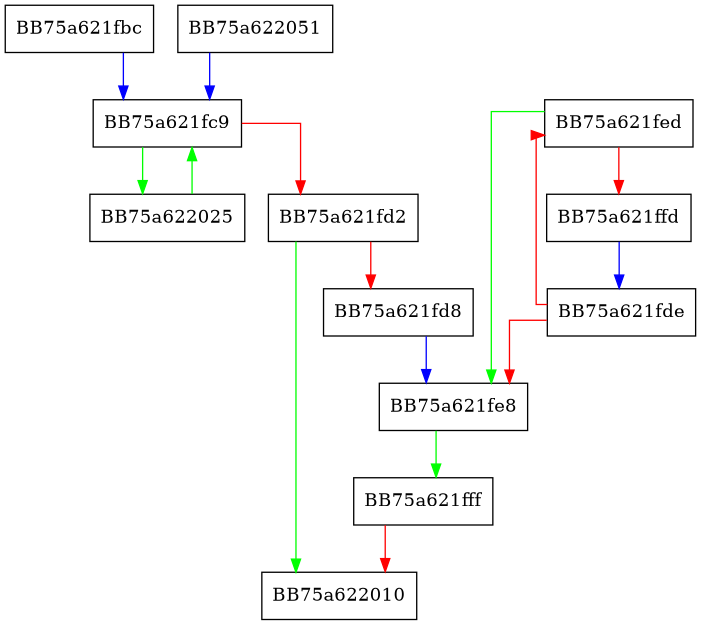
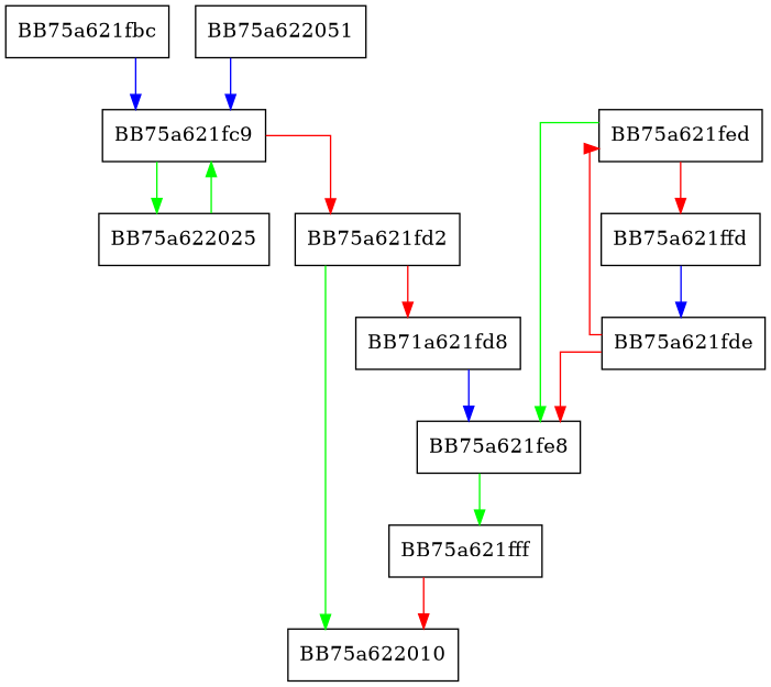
  digraph {
    splines=ortho
    node [shape=box]
    edge [color=red]
    BB75a621fbc
    BB75a621fc9
    BB75a622025
    BB75a621fd2
    BB75a622010
-   BB75a621fd8
+   BB75a621fd8 [label=BB71a621fd8]
    BB75a622051
    BB75a621fe8
    BB75a621fff
    BB75a621fed
    BB75a621ffd
    BB75a621fde
    BB75a621fbc -> BB75a621fc9 [color=blue]
    BB75a621fc9 -> BB75a622025 [color=green]
    BB75a621fc9 -> BB75a621fd2
    BB75a622025 -> BB75a621fc9 [color=green]
    BB75a621fd2 -> BB75a622010 [color=green]
    BB75a621fd2 -> BB75a621fd8
    BB75a621fd8 -> BB75a621fe8 [color=blue]
    BB75a622051 -> BB75a621fc9 [color=blue]
    BB75a621fe8 -> BB75a621fff [color=green]
    BB75a621fff -> BB75a622010
    BB75a621fed -> BB75a621fe8 [color=green]
    BB75a621fed -> BB75a621ffd
    BB75a621ffd -> BB75a621fde [color=blue]
    BB75a621fde -> BB75a621fe8
    BB75a621fde -> BB75a621fed
  }
